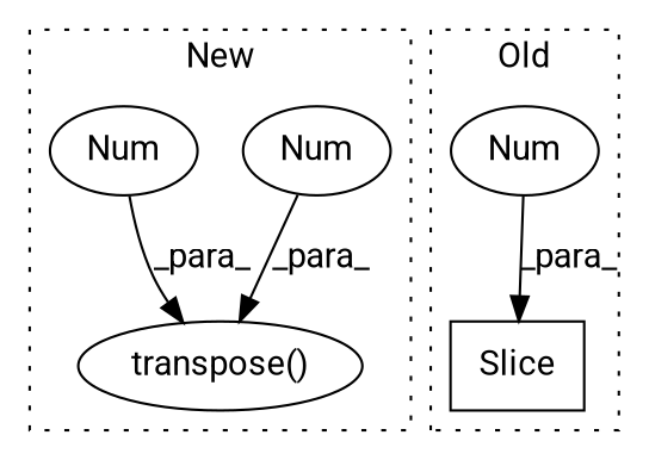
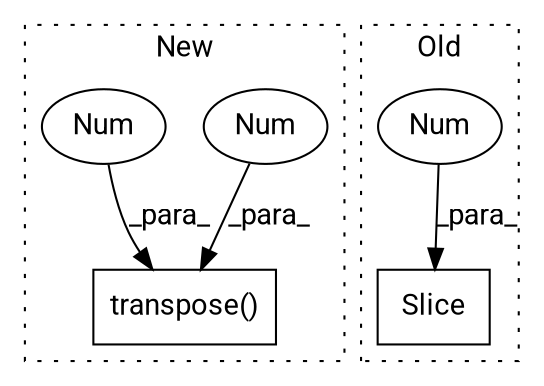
  digraph {
    fontname=Roboto
    node [a=76 fontname=Roboto l=1 shape=ellipse]
    edge [fontname=Roboto]
-   n1 [a=75 l="14,1" label="transpose()" s="13753,13770"]
+   n1 [a=75 l="14,1" label="transpose()" s="13753,13770" shape=box]
    n2 [label=Num s=13767]
    n3 [label=Num s=13769]
    n4 [a=80 label=Slice s=8638 shape=box]
    n5 [label=Num s=8639]
    subgraph cluster_1 {
      label=New
      style=dotted
      n1
      n2
      n3
    }
    subgraph cluster_2 {
      label=Old
      style=dotted
      n4
      n5
    }
    n2 -> n1 [label=_para_]
    n3 -> n1 [label=_para_]
    n5 -> n4 [label=_para_]
  }
